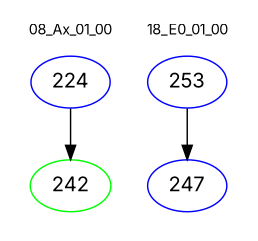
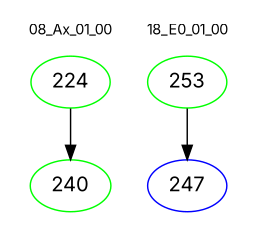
  digraph {
    fontname=Inter
    node [color=blue fontname=Inter]
    edge [color=black fontname=Inter]
-   n1 [label=224]
-   n2 [color=green label=242]
-   n3 [label=253]
+   n1 [color=green label=224]
+   n2 [color=green label=240]
+   n3 [color=green label=253]
    n4 [label=247]
    subgraph cluster_1 {
      color=white
      fontsize=10
      label="08_Ax_01_00"
      n1
      n2
    }
    subgraph cluster_2 {
      color=white
      fontsize=10
      label="18_E0_01_00"
      n3
      n4
    }
    n1 -> n2
    n3 -> n4
  }
